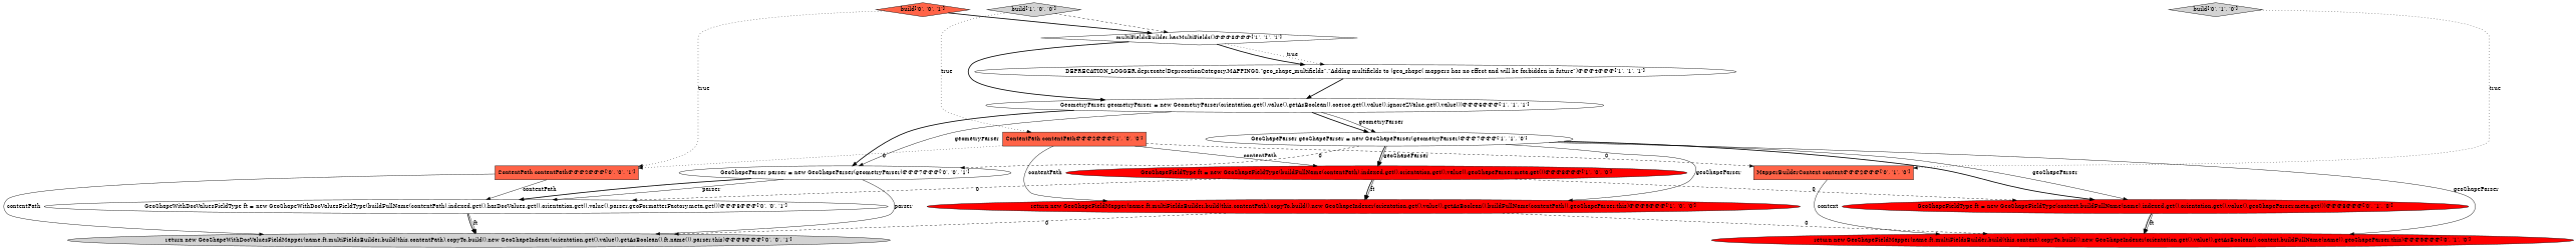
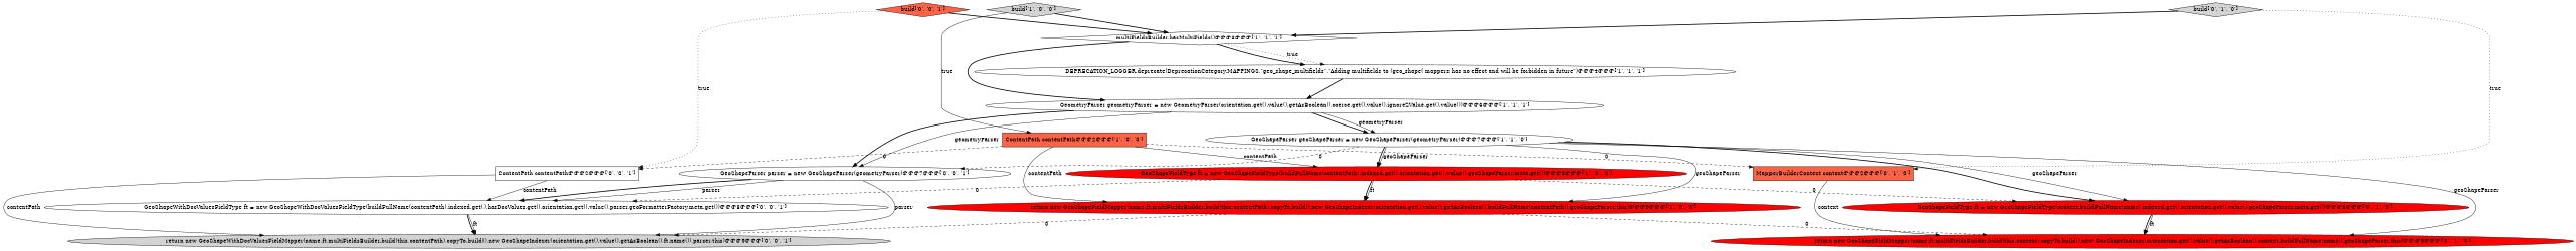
  digraph {
    node [fillcolor=white shape=ellipse style=filled]
    edge [style=solid]
    n1 [fillcolor=red label="return new GeoShapeFieldMapper(name,ft,multiFieldsBuilder.build(this,contentPath),copyTo.build(),new GeoShapeIndexer(orientation.get().value().getAsBoolean(),buildFullName(contentPath)),geoShapeParser,this)@@@9@@@['1', '0', '0']"]
    n2 [fillcolor=lightgray label="return new GeoShapeWithDocValuesFieldMapper(name,ft,multiFieldsBuilder.build(this,contentPath),copyTo.build(),new GeoShapeIndexer(orientation.get().value().getAsBoolean(),ft.name()),parser,this)@@@9@@@['0', '0', '1']"]
    n3 [fillcolor=red label="return new GeoShapeFieldMapper(name,ft,multiFieldsBuilder.build(this,context),copyTo.build(),new GeoShapeIndexer(orientation.get().value().getAsBoolean(),context.buildFullName(name)),geoShapeParser,this)@@@9@@@['0', '1', '0']"]
    n4 [fillcolor=lightgray label="build['0', '1', '0']" shape=diamond]
    n5 [fillcolor=tomato label="MapperBuilderContext context@@@2@@@['0', '1', '0']" shape=box]
    n6 [label="multiFieldsBuilder.hasMultiFields()@@@3@@@['1', '1', '1']" shape=diamond]
    n7 [label="GeometryParser geometryParser = new GeometryParser(orientation.get().value().getAsBoolean(),coerce.get().value(),ignoreZValue.get().value())@@@6@@@['1', '1', '1']"]
    n8 [label="DEPRECATION_LOGGER.deprecate(DeprecationCategory.MAPPINGS,\"geo_shape_multifields\",\"Adding multifields to (geo_shape( mappers has no effect and will be forbidden in future\")@@@4@@@['1', '1', '1']"]
    n9 [label="GeoShapeWithDocValuesFieldType ft = new GeoShapeWithDocValuesFieldType(buildFullName(contentPath),indexed.get(),hasDocValues.get(),orientation.get().value(),parser,geoFormatterFactory,meta.get())@@@8@@@['0', '0', '1']"]
    n10 [fillcolor=lightgray label="build['1', '0', '0']" shape=diamond]
    n11 [fillcolor=tomato label="ContentPath contentPath@@@2@@@['1', '0', '0']" shape=box]
-   n12 [fillcolor=tomato label="ContentPath contentPath@@@2@@@['0', '0', '1']" shape=box]
+   n12 [label="ContentPath contentPath@@@2@@@['0', '0', '1']" shape=box]
    n13 [fillcolor=red label="GeoShapeFieldType ft = new GeoShapeFieldType(buildFullName(contentPath),indexed.get(),orientation.get().value(),geoShapeParser,meta.get())@@@8@@@['1', '0', '0']"]
    n14 [label="GeoShapeParser parser = new GeoShapeParser(geometryParser)@@@7@@@['0', '0', '1']"]
    n15 [label="GeoShapeParser geoShapeParser = new GeoShapeParser(geometryParser)@@@7@@@['1', '1', '0']"]
    n16 [fillcolor=red label="GeoShapeFieldType ft = new GeoShapeFieldType(context.buildFullName(name),indexed.get(),orientation.get().value(),geoShapeParser,meta.get())@@@8@@@['0', '1', '0']"]
    n17 [fillcolor=tomato label="build['0', '0', '1']" shape=diamond]
    n1 -> n2 [label=0 style=dashed]
    n1 -> n3 [label=0 style=dashed]
    n4 -> n5 [label=true style=dotted]
+   n4 -> n6 [style=bold]
    n5 -> n3 [label=context]
    n6 -> n7 [style=bold]
    n6 -> n8 [label=true style=dotted]
    n6 -> n8 [style=bold]
    n7 -> n14 [label=geometryParser]
    n7 -> n14 [style=bold]
    n7 -> n15 [style=bold]
    n7 -> n15 [label=geometryParser]
    n8 -> n7 [style=bold]
    n9 -> n2 [label=ft]
    n9 -> n2 [style=bold]
-   n10 -> n6 [style=dashed]
-   n10 -> n11 [label=true style=dotted]
+   n10 -> n6 [style=bold]
+   n10 -> n11 [label=true]
    n11 -> n1 [label=contentPath]
    n11 -> n5 [label=0 style=dashed]
-   n11 -> n12 [label=0 style=dotted]
+   n11 -> n12 [label=0 style=dashed]
    n11 -> n13 [label=contentPath]
    n12 -> n2 [label=contentPath]
    n12 -> n9 [label=contentPath]
    n13 -> n1 [label=ft]
    n13 -> n1 [style=bold]
    n13 -> n9 [label=0 style=dashed]
    n13 -> n16 [label=0 style=dashed]
    n14 -> n2 [label=parser]
    n14 -> n9 [label=parser]
    n14 -> n9 [style=bold]
    n15 -> n1 [label=geoShapeParser]
    n15 -> n3 [label=geoShapeParser]
    n15 -> n13 [style=bold]
    n15 -> n13 [label=geoShapeParser]
    n15 -> n14 [label=0 style=dashed]
    n15 -> n16 [style=bold]
    n15 -> n16 [label=geoShapeParser]
    n16 -> n3 [label=ft]
    n16 -> n3 [style=bold]
    n17 -> n6 [style=bold]
    n17 -> n12 [label=true style=dotted]
  }
